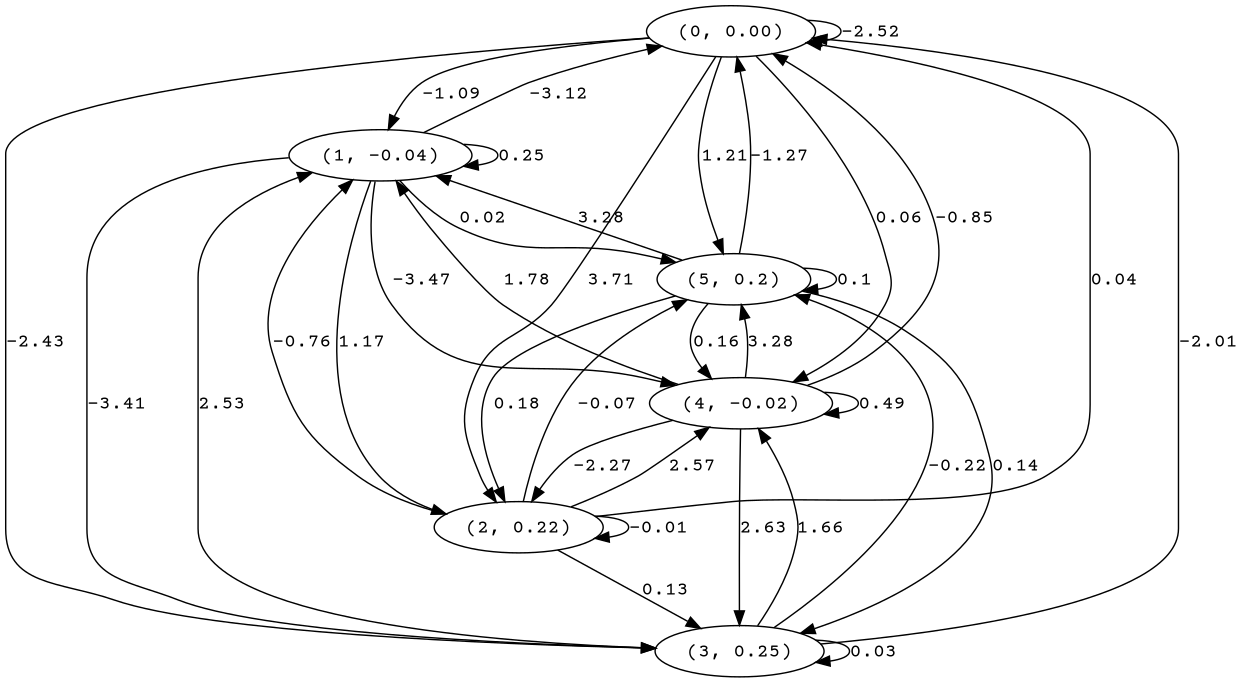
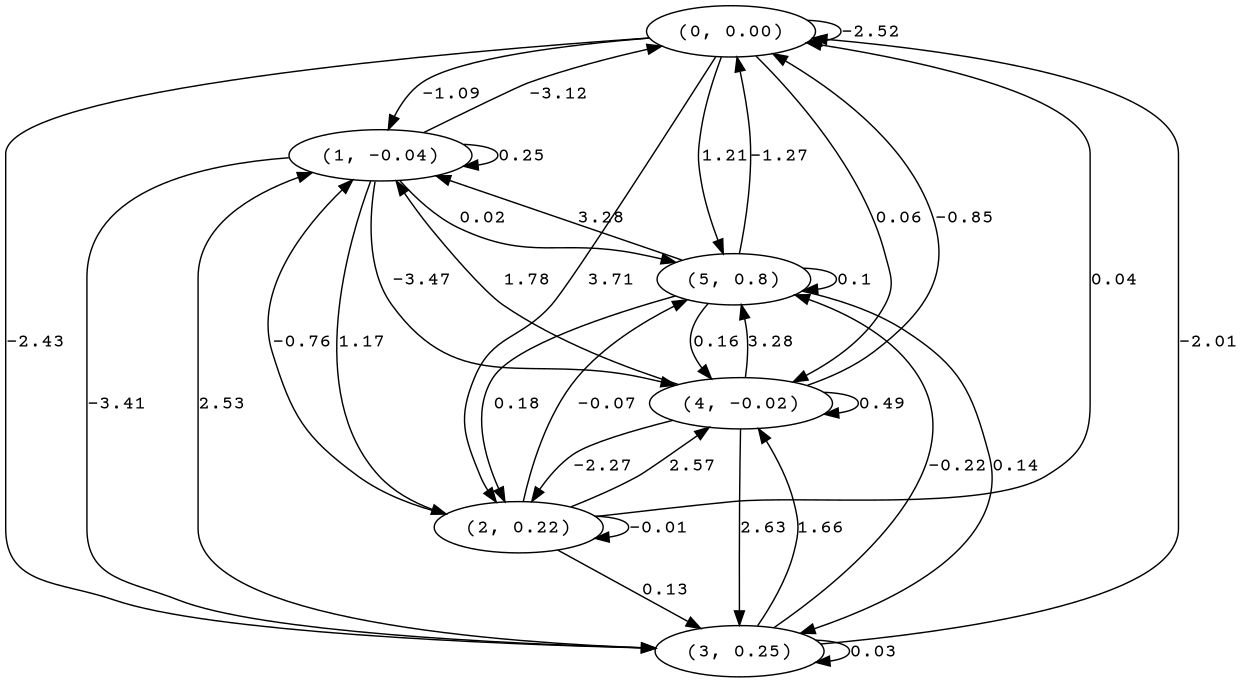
  digraph {
    fontname="Courier Prime"
    node [fontname="Courier Prime"]
    edge [fontname="Courier Prime"]
    n1 [label="(0, 0.00)"]
    n2 [label="(1, -0.04)"]
    n3 [label="(2, 0.22)"]
    n4 [label="(3, 0.25)"]
    n5 [label="(4, -0.02)"]
-   n6 [label="(5, 0.2)"]
+   n6 [label="(5, 0.8)"]
    n1 -> n1 [label=-2.52]
    n1 -> n2 [label=-1.09]
    n1 -> n3 [label=3.71]
    n1 -> n4 [label=-2.43]
    n1 -> n5 [label=0.06]
    n1 -> n6 [label=1.21]
    n2 -> n1 [label=-3.12]
    n2 -> n2 [label=0.25]
    n2 -> n3 [label=1.17]
    n2 -> n4 [label=-3.41]
    n2 -> n5 [label=-3.47]
    n2 -> n6 [label=0.02]
    n3 -> n1 [label=0.04]
    n3 -> n2 [label=-0.76]
    n3 -> n3 [label=-0.01]
    n3 -> n4 [label=0.13]
    n3 -> n5 [label=2.57]
    n3 -> n6 [label=-0.07]
    n4 -> n1 [label=-2.01]
    n4 -> n2 [label=2.53]
    n4 -> n4 [label=0.03]
    n4 -> n5 [label=1.66]
    n4 -> n6 [label=-0.22]
    n5 -> n1 [label=-0.85]
    n5 -> n2 [label=1.78]
    n5 -> n3 [label=-2.27]
    n5 -> n4 [label=2.63]
    n5 -> n5 [label=0.49]
    n5 -> n6 [label=3.28]
    n6 -> n1 [label=-1.27]
    n6 -> n2 [label=3.28]
    n6 -> n3 [label=0.18]
    n6 -> n4 [label=0.14]
    n6 -> n5 [label=0.16]
    n6 -> n6 [label=0.1]
  }
